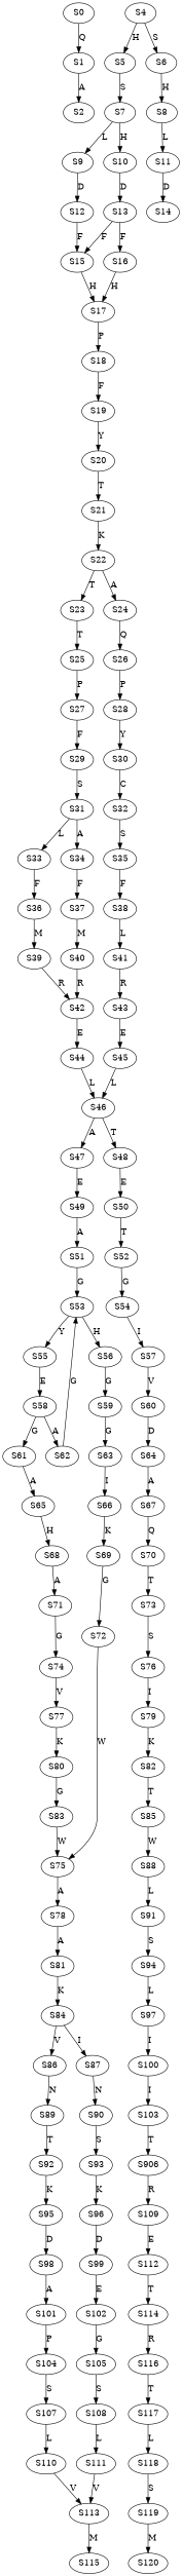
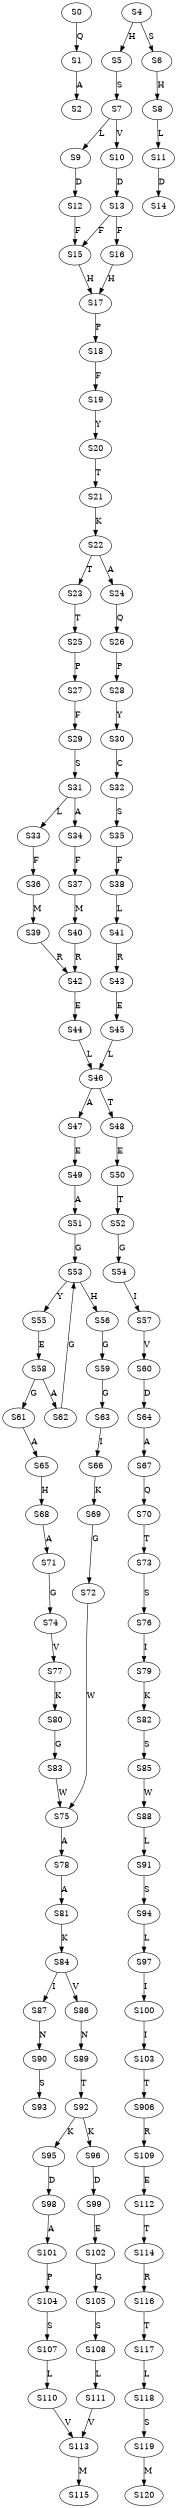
  strict digraph {
    S0
    S1
    S2
    S4
    S5
    S6
    S7
    S8
    S9
    S10
    S11
    S12
    S13
    S14
    S15
    S16
    S17
    S18
    S19
    S20
    S21
    S22
    S23
    S24
    S25
    S26
    S27
    S28
    S29
    S30
    S31
    S32
    S33
    S34
    S35
    S36
    S37
    S38
    S39
    S40
    S41
    S42
    S43
    S44
    S45
    S46
    S47
    S48
    S49
    S50
    S51
    S52
    S53
    S54
    S55
    S56
    S57
    S58
    S59
    S60
    S61
    S62
    S63
    S64
    S65
    S66
    S67
    S68
    S69
    S70
    S71
    S72
    S73
    S74
    S75
    S76
    S77
    S78
    S79
    S80
    S81
    S82
    S83
    S84
    S85
    S86
    S87
    S88
    S89
    S90
    S91
    S92
    S93
    S94
    S95
    S96
    S97
    S98
    S99
    S100
    S101
    S102
    S103
    S104
    S105
    n106 [label=S906]
    S107
    S108
    S109
    S110
    S111
    S112
    S113
    S114
    S115
    S116
    S117
    S118
    S119
    S120
    S0 -> S1 [label=Q]
    S1 -> S2 [label=A]
    S4 -> S5 [label=H]
    S4 -> S6 [label=S]
    S5 -> S7 [label=S]
    S6 -> S8 [label=H]
    S7 -> S9 [label=L]
-   S7 -> S10 [label=H]
+   S7 -> S10 [label=V]
    S8 -> S11 [label=L]
    S9 -> S12 [label=D]
    S10 -> S13 [label=D]
    S11 -> S14 [label=D]
    S12 -> S15 [label=F]
    S13 -> S15 [label=F]
    S13 -> S16 [label=F]
    S15 -> S17 [label=H]
    S16 -> S17 [label=H]
    S17 -> S18 [label=P]
    S18 -> S19 [label=F]
    S19 -> S20 [label=Y]
    S20 -> S21 [label=T]
    S21 -> S22 [label=K]
    S22 -> S23 [label=T]
    S22 -> S24 [label=A]
    S23 -> S25 [label=T]
    S24 -> S26 [label=Q]
    S25 -> S27 [label=P]
    S26 -> S28 [label=P]
    S27 -> S29 [label=F]
    S28 -> S30 [label=Y]
    S29 -> S31 [label=S]
    S30 -> S32 [label=C]
    S31 -> S33 [label=L]
    S31 -> S34 [label=A]
    S32 -> S35 [label=S]
    S33 -> S36 [label=F]
    S34 -> S37 [label=F]
    S35 -> S38 [label=F]
    S36 -> S39 [label=M]
    S37 -> S40 [label=M]
    S38 -> S41 [label=L]
    S39 -> S42 [label=R]
    S40 -> S42 [label=R]
    S41 -> S43 [label=R]
    S42 -> S44 [label=E]
    S43 -> S45 [label=E]
    S44 -> S46 [label=L]
    S45 -> S46 [label=L]
    S46 -> S47 [label=A]
    S46 -> S48 [label=T]
    S47 -> S49 [label=E]
    S48 -> S50 [label=E]
    S49 -> S51 [label=A]
    S50 -> S52 [label=T]
    S51 -> S53 [label=G]
    S52 -> S54 [label=G]
    S53 -> S55 [label=Y]
    S53 -> S56 [label=H]
    S54 -> S57 [label=I]
    S55 -> S58 [label=E]
    S56 -> S59 [label=G]
    S57 -> S60 [label=V]
    S58 -> S61 [label=G]
    S58 -> S62 [label=A]
    S59 -> S63 [label=G]
    S60 -> S64 [label=D]
    S61 -> S65 [label=A]
    S62 -> S53 [label=G]
    S63 -> S66 [label=I]
    S64 -> S67 [label=A]
    S65 -> S68 [label=H]
    S66 -> S69 [label=K]
    S67 -> S70 [label=Q]
    S68 -> S71 [label=A]
    S69 -> S72 [label=G]
    S70 -> S73 [label=T]
    S71 -> S74 [label=G]
    S72 -> S75 [label=W]
    S73 -> S76 [label=S]
    S74 -> S77 [label=V]
    S75 -> S78 [label=A]
    S76 -> S79 [label=I]
    S77 -> S80 [label=K]
    S78 -> S81 [label=A]
    S79 -> S82 [label=K]
    S80 -> S83 [label=G]
    S81 -> S84 [label=K]
-   S82 -> S85 [label=T]
+   S82 -> S85 [label=S]
    S83 -> S75 [label=W]
    S84 -> S86 [label=V]
    S84 -> S87 [label=I]
    S85 -> S88 [label=W]
    S86 -> S89 [label=N]
    S87 -> S90 [label=N]
    S88 -> S91 [label=L]
    S89 -> S92 [label=T]
    S90 -> S93 [label=S]
    S91 -> S94 [label=S]
    S92 -> S95 [label=K]
-   S93 -> S96 [label=K]
+   S92 -> S96 [label=K]
    S94 -> S97 [label=L]
    S95 -> S98 [label=D]
    S96 -> S99 [label=D]
    S97 -> S100 [label=I]
    S98 -> S101 [label=A]
    S99 -> S102 [label=E]
    S100 -> S103 [label=I]
    S101 -> S104 [label=P]
    S102 -> S105 [label=G]
    S103 -> n106 [label=T]
    S104 -> S107 [label=S]
    S105 -> S108 [label=S]
    n106 -> S109 [label=R]
    S107 -> S110 [label=L]
    S108 -> S111 [label=L]
    S109 -> S112 [label=E]
    S110 -> S113 [label=V]
    S111 -> S113 [label=V]
    S112 -> S114 [label=T]
    S113 -> S115 [label=M]
    S114 -> S116 [label=R]
    S116 -> S117 [label=T]
    S117 -> S118 [label=L]
    S118 -> S119 [label=S]
    S119 -> S120 [label=M]
  }
